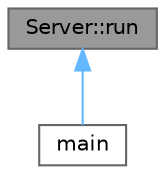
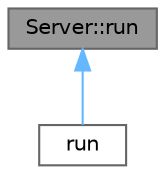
  digraph {
    rankdir=TB
    node [fontname=Helvetica fontsize=10 shape=box style=filled]
    n1 [color=gray40 fillcolor=grey60 fontcolor=black height=0.2 label="Server::run" width=0.4]
-   n2 [color=grey40 fillcolor=white height=0.2 label=main width=0.4]
+   n2 [color=grey40 fillcolor=white height=0.2 label=run width=0.4]
    n1 -> n2 [color=steelblue1 dir=back fontname=Helvetica fontsize=10 labelfontname=Helvetica labelfontsize=10 style=solid]
  }
